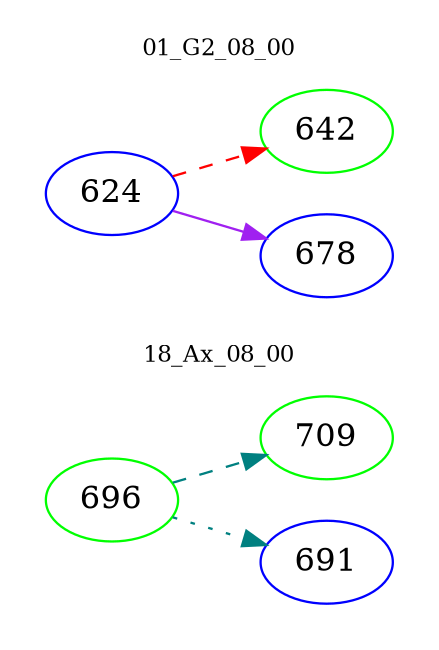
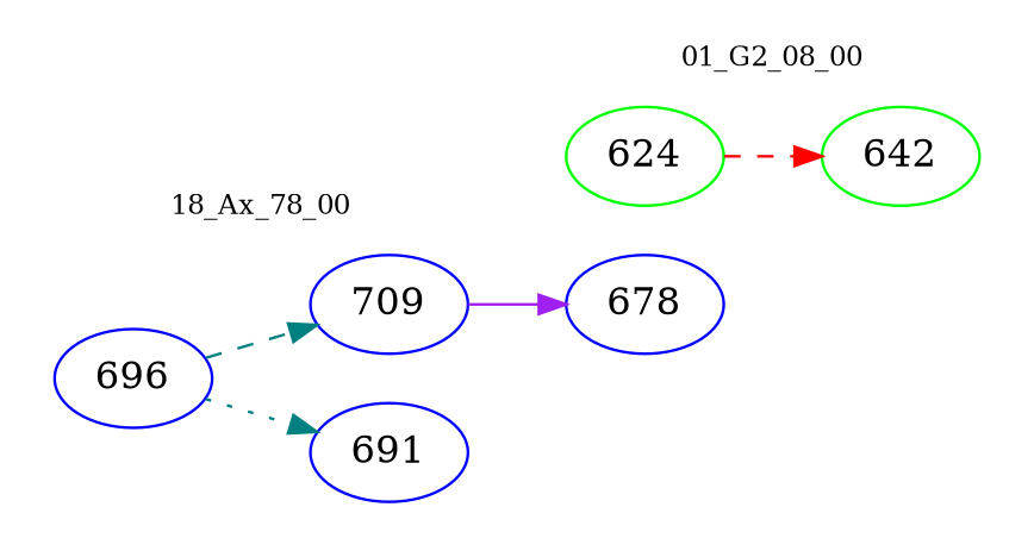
  digraph {
    rankdir=LR
    node [color=blue]
    edge [color=teal style=dashed]
-   n1 [color=green label=696]
+   n1 [label=696]
    n2 [label=691]
-   n3 [color=green label=709]
-   n4 [label=624]
+   n3 [label=709]
+   n4 [color=green label=624]
    n5 [label=678]
    n6 [color=green label=642]
    subgraph cluster_1 {
      color=white
      fontsize=10
-     label="18_Ax_08_00"
+     label="18_Ax_78_00"
      n1
      n2
      n3
    }
    subgraph cluster_2 {
      color=white
      fontsize=10
      label="01_G2_08_00"
      n4
      n5
      n6
    }
    n1 -> n2 [style=dotted]
    n1 -> n3
-   n4 -> n5 [color=purple style=solid]
+   n3 -> n5 [color=purple style=solid]
    n4 -> n6 [color=red]
  }
